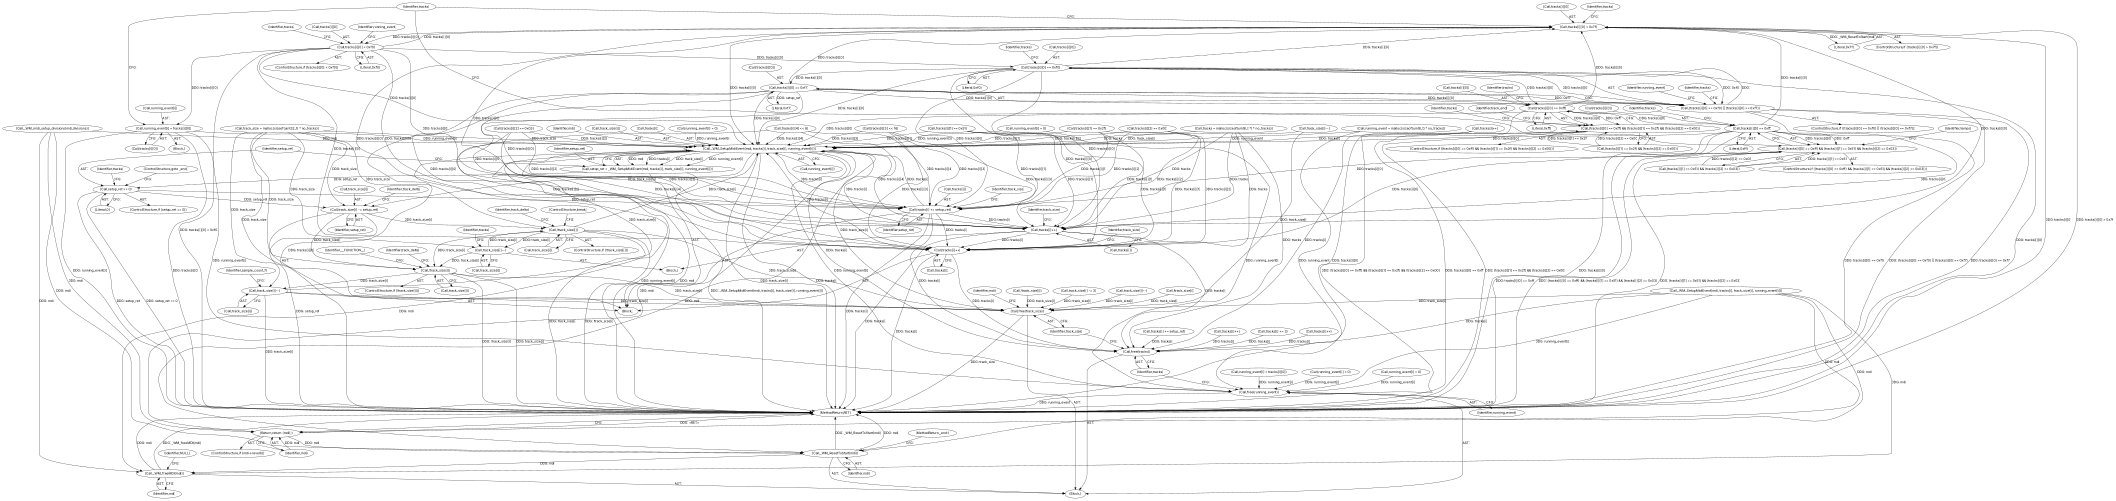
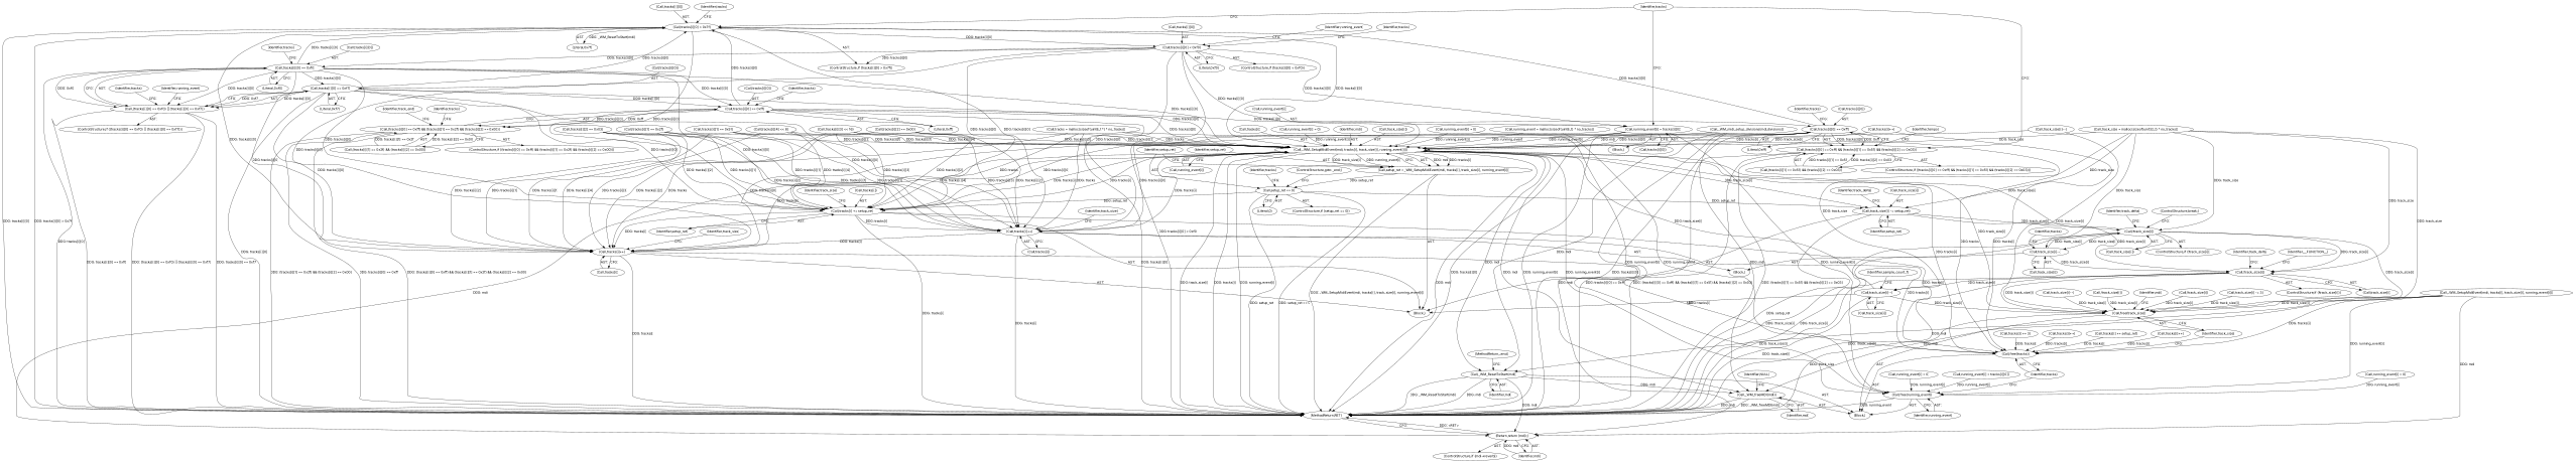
  digraph {
    fontname=Inter
    node [fontname=Inter]
    edge [fontname=Inter]
    n1 [label="(Call,tracks[i][0] > 0x7f)"]
    n2 [label="(Call,tracks[i][0] < 0xf0)"]
    n3 [label="(Call,_WM_SetupMidiEvent(mdi, tracks[i], track_size[i], running_event[i]))"]
    n4 [label="(Call,tracks[i] += setup_ret)"]
    n5 [label="(Call,tracks[i]++)"]
    n6 [label="(Call,tracks[i]++)"]
    n7 [label="(Literal,0x7f)"]
    n8 [label="(MethodReturn,RET)"]
    n9 [label="(ControlStructure,if (tracks[i][0] > 0x7f))"]
    n10 [label="(Call,tracks[i][0] == 0xf0)"]
    n11 [label="(Call,running_event[i] = tracks[i][0])"]
    n12 [label="(ControlStructure,if (tracks[i][0] < 0xf0))"]
    n13 [label="(Literal,0xf0)"]
    n14 [label="(Call,setup_ret = _WM_SetupMidiEvent(mdi, tracks[i], track_size[i], running_event[i]))"]
    n15 [label="(Call,free(tracks))"]
    n16 [label="(Call,track_size[i] -= setup_ret)"]
    n17 [label="(Call,free(track_size))"]
    n18 [label="(Call,_WM_ResetToStart(mdi))"]
    n19 [label="(Return,return (mdi);)"]
    n20 [label="(Call,_WM_freeMDI(mdi))"]
    n21 [label="(Call,free(running_event))"]
    n22 [label="(Call,running_event[i])"]
    n23 [label="(Block,)"]
    n24 [label="(Identifier,setup_ret)"]
    n25 [label="(Call,tracks[i])"]
    n26 [label="(Block,)"]
    n27 [label="(Call,tracks[i])"]
    n28 [label="(Call,tracks[i][0] == 0xff)"]
    n29 [label="(Call,tracks[i][0] == 0xff)"]
    n30 [label="(Call,(tracks[i][0] == 0xff) && (tracks[i][1] == 0x2f) && (tracks[i][2] == 0x00))"]
    n31 [label="(Literal,0xff)"]
    n32 [label="(Call,(tracks[i][0] == 0xff) && (tracks[i][1] == 0x51) && (tracks[i][2] == 0x03))"]
    n33 [label="(Literal,0xff)"]
    n34 [label="(Call,(tracks[i][1] == 0x2f) && (tracks[i][2] == 0x00))"]
    n35 [label="(ControlStructure,if ((tracks[i][0] == 0xff) && (tracks[i][1] == 0x2f) && (tracks[i][2] == 0x00)))"]
    n36 [label="(Call,tracks[i][0] == 0xf7)"]
    n37 [label="(Call,(tracks[i][0] == 0xf0) || (tracks[i][0] == 0xf7))"]
    n38 [label="(Literal,0xf7)"]
    n39 [label="(ControlStructure,if ((tracks[i][0] == 0xf0) || (tracks[i][0] == 0xf7)))"]
    n40 [label="(Literal,0xf0)"]
    n41 [label="(Call,tracks[i][0])"]
    n42 [label="(Block,)"]
    n43 [label="(Call,(tracks[i][1] == 0x51) && (tracks[i][2] == 0x03))"]
    n44 [label="(ControlStructure,if ((tracks[i][0] == 0xff) && (tracks[i][1] == 0x51) && (tracks[i][2] == 0x03)))"]
    n45 [label="(Call,setup_ret == 0)"]
    n46 [label="(Identifier,tracks)"]
    n47 [label="(Block,)"]
    n48 [label="(Call,!track_size[i])"]
    n49 [label="(Call,!track_size[i])"]
    n50 [label="(Identifier,setup_ret)"]
    n51 [label="(Identifier,track_size)"]
    n52 [label="(Identifier,mdi)"]
    n53 [label="(ControlStructure,if (mdi->reverb))"]
    n54 [label="(Identifier,mdi)"]
    n55 [label="(Identifier,mdi)"]
    n56 [label="(Identifier,running_event)"]
    n57 [label="(Literal,0)"]
    n58 [label="(ControlStructure,if (setup_ret == 0))"]
    n59 [label="(Call,track_size[i]--)"]
    n60 [label="(Call,track_size[i])"]
    n61 [label="(ControlStructure,if (!track_size[i]))"]
    n62 [label="(Call,track_size[i]--)"]
    n63 [label="(ControlStructure,if (!track_size[i]))"]
    n64 [label="(Call,track_size[i])"]
    n65 [label="(Call,track_size[i])"]
    n66 [label="(Call,track_size[i])"]
    n67 [label="(Identifier,setup_ret)"]
    n68 [label="(Identifier,mdi)"]
    n69 [label="(Call,track_size[i])"]
    n70 [label="(Call,_WM_midi_setup_divisions(mdi,divisions))"]
    n71 [label="(Call,track_size[i]--)"]
    n72 [label="(Identifier,tracks)"]
    n73 [label="(Identifier,mdi)"]
    n74 [label="(Call,track_size[i])"]
    n75 [label="(Call,tracks[i])"]
    n76 [label="(Call,tracks = malloc(sizeof(uint8_t *) * no_tracks))"]
    n77 [label="(Call,tracks[i][1] == 0x51)"]
    n78 [label="(Identifier,running_event)"]
    n79 [label="(Identifier,sample_count_f)"]
    n80 [label="(Call,tracks[i][0])"]
    n81 [label="(Call,!track_size[i])"]
    n82 [label="(Identifier,tracks)"]
    n83 [label="(Identifier,tracks)"]
    n84 [label="(Call,tracks[i][2] == 0x03)"]
    n85 [label="(Call,tracks[i]++)"]
    n86 [label="(Identifier,tracks)"]
    n87 [label="(ControlStructure,goto _end;)"]
    n88 [label="(Call,tracks[i][0])"]
    n89 [label="(Call,running_event[i] = 0)"]
    n90 [label="(Call,_WM_SetupMidiEvent(mdi, tracks[i], track_size[i], running_event[i]))"]
    n91 [label="(Identifier,track_delta)"]
    n92 [label="(Identifier,running_event)"]
    n93 [label="(Call,tracks[i][0])"]
    n94 [label="(Call,track_size[i] -= 3)"]
    n95 [label="(Identifier,track_end)"]
    n96 [label="(Call,tracks[i])"]
    n97 [label="(Identifier,tracks)"]
    n98 [label="(Call,running_event[i] = 0)"]
    n99 [label="(Identifier,tracks)"]
    n100 [label="(Call,tracks[i][4] << 8)"]
    n101 [label="(Call,track_size = malloc(sizeof(uint32_t) * no_tracks))"]
    n102 [label="(Identifier,track_size)"]
    n103 [label="(Identifier,tracks)"]
    n104 [label="(Call,running_event = malloc(sizeof(uint8_t) * no_tracks))"]
    n105 [label="(Call,tracks[i][3] << 16)"]
    n106 [label="(Call,tracks[i]++)"]
    n107 [label="(MethodReturn,_end:)"]
    n108 [label="(Call,track_size[i]--)"]
    n109 [label="(Call,tracks[i][0])"]
    n110 [label="(Call,tracks[i][0])"]
    n111 [label="(Identifier,track_size)"]
    n112 [label="(Identifier,NULL)"]
    n113 [label="(Call,running_event[i] = 0)"]
    n114 [label="(Identifier,track_delta)"]
    n115 [label="(Identifier,track_delta)"]
    n116 [label="(Call,running_event[i] = tracks[i][0])"]
    n117 [label="(Identifier,track_size)"]
    n118 [label="(Identifier,setup_ret)"]
    n119 [label="(Call,tracks[i][1] == 0x2f)"]
    n120 [label="(Call,tracks[i][0])"]
    n121 [label="(Identifier,tempo)"]
    n122 [label="(ControlStructure,break;)"]
    n123 [label="(Call,running_event[i])"]
    n124 [label="(Identifier,tracks)"]
    n125 [label="(Call,tracks[i][2] == 0x00)"]
    n126 [label="(Call,!track_size[i])"]
    n127 [label="(Identifier,tracks)"]
    n128 [label="(Identifier,tracks)"]
    n129 [label="(Call,tracks[i] += 3)"]
    n130 [label="(Identifier,__FUNCTION__)"]
    n131 [label="(Call,tracks[i]++)"]
    n132 [label="(Call,running_event[i] = 0)"]
    n133 [label="(Call,tracks[i] += setup_ret)"]
    n1 -> n2 [label="DDG: tracks[i][0]"]
    n1 -> n3 [label="DDG: tracks[i][0]"]
    n1 -> n4 [label="DDG: tracks[i][0]"]
    n1 -> n5 [label="DDG: tracks[i][0]"]
    n1 -> n6 [label="DDG: tracks[i][0]"]
    n1 -> n7 [label="DDG: _WM_ResetToStart(mdi)"]
    n1 -> n8 [label="DDG: tracks[i][0]"]
    n1 -> n8 [label="DDG: tracks[i][0] > 0x7f"]
    n1 -> n9 [label="AST: "]
-   n2 -> n1 [label="DDG: tracks[i][0]"]
+   n2 -> n9 [label="DDG: tracks[i][0]"]
    n2 -> n3 [label="DDG: tracks[i][0]"]
    n2 -> n4 [label="DDG: tracks[i][0]"]
    n2 -> n5 [label="DDG: tracks[i][0]"]
    n2 -> n6 [label="DDG: tracks[i][0]"]
    n2 -> n8 [label="DDG: tracks[i][0] < 0xf0"]
    n2 -> n10 [label="DDG: tracks[i][0]"]
    n2 -> n11 [label="DDG: tracks[i][0]"]
    n2 -> n12 [label="AST: "]
    n2 -> n13 [label="CFG: "]
    n3 -> n4 [label="DDG: tracks[i]"]
    n3 -> n8 [label="DDG: running_event[i]"]
    n3 -> n8 [label="DDG: mdi"]
    n3 -> n8 [label="DDG: track_size[i]"]
    n3 -> n8 [label="DDG: tracks[i]"]
    n3 -> n14 [label="AST: "]
    n3 -> n14 [label="DDG: mdi"]
    n3 -> n14 [label="DDG: tracks[i]"]
    n3 -> n14 [label="DDG: track_size[i]"]
    n3 -> n14 [label="DDG: running_event[i]"]
    n3 -> n15 [label="DDG: tracks[i]"]
    n3 -> n16 [label="DDG: track_size[i]"]
    n3 -> n17 [label="DDG: track_size[i]"]
    n3 -> n18 [label="DDG: mdi"]
    n3 -> n19 [label="DDG: mdi"]
    n3 -> n20 [label="DDG: mdi"]
    n3 -> n21 [label="DDG: running_event[i]"]
    n3 -> n22 [label="CFG: "]
    n4 -> n3 [label="DDG: tracks[i]"]
    n4 -> n5 [label="DDG: tracks[i]"]
    n4 -> n6 [label="DDG: tracks[i]"]
    n4 -> n8 [label="DDG: tracks[i]"]
    n4 -> n15 [label="DDG: tracks[i]"]
    n4 -> n23 [label="AST: "]
    n4 -> n24 [label="CFG: "]
    n5 -> n3 [label="DDG: tracks[i]"]
    n5 -> n6 [label="DDG: tracks[i]"]
    n5 -> n8 [label="DDG: tracks[i]"]
    n5 -> n15 [label="DDG: tracks[i]"]
    n5 -> n25 [label="CFG: "]
    n5 -> n26 [label="AST: "]
    n6 -> n3 [label="DDG: tracks[i]"]
    n6 -> n8 [label="DDG: tracks[i]"]
    n6 -> n15 [label="DDG: tracks[i]"]
    n6 -> n23 [label="AST: "]
    n6 -> n27 [label="CFG: "]
    n7 -> n1 [label="AST: "]
    n8 -> n19 [label="CFG: "]
    n10 -> n1 [label="DDG: tracks[i][0]"]
    n10 -> n3 [label="DDG: tracks[i][0]"]
    n10 -> n4 [label="DDG: tracks[i][0]"]
    n10 -> n5 [label="DDG: tracks[i][0]"]
    n10 -> n6 [label="DDG: tracks[i][0]"]
    n10 -> n8 [label="DDG: tracks[i][0]"]
    n10 -> n28 [label="DDG: tracks[i][0]"]
    n10 -> n36 [label="DDG: tracks[i][0]"]
    n10 -> n37 [label="AST: "]
    n10 -> n37 [label="DDG: tracks[i][0]"]
    n10 -> n37 [label="DDG: 0xf0"]
    n10 -> n40 [label="CFG: "]
    n11 -> n3 [label="DDG: running_event[i]"]
    n11 -> n8 [label="DDG: tracks[i][0]"]
    n11 -> n8 [label="DDG: running_event[i]"]
    n11 -> n21 [label="DDG: running_event[i]"]
    n11 -> n41 [label="CFG: "]
    n11 -> n42 [label="AST: "]
    n13 -> n2 [label="AST: "]
    n14 -> n3 [label="CFG: "]
    n14 -> n8 [label="DDG: _WM_SetupMidiEvent(mdi, tracks[i], track_size[i], running_event[i])"]
    n14 -> n23 [label="AST: "]
    n14 -> n45 [label="DDG: setup_ret"]
    n15 -> n46 [label="CFG: "]
    n15 -> n47 [label="AST: "]
    n16 -> n8 [label="DDG: setup_ret"]
    n16 -> n23 [label="AST: "]
    n16 -> n48 [label="DDG: track_size[i]"]
    n16 -> n49 [label="DDG: track_size[i]"]
    n16 -> n50 [label="CFG: "]
    n17 -> n8 [label="DDG: track_size"]
    n17 -> n47 [label="AST: "]
    n17 -> n51 [label="CFG: "]
    n18 -> n8 [label="DDG: mdi"]
    n18 -> n8 [label="DDG: _WM_ResetToStart(mdi)"]
-   n19 -> n18 [label="DDG: mdi"]
+   n18 -> n19 [label="DDG: mdi"]
    n18 -> n20 [label="DDG: mdi"]
    n18 -> n47 [label="AST: "]
    n18 -> n52 [label="CFG: "]
    n19 -> n8 [label="DDG: <RET>"]
    n19 -> n53 [label="AST: "]
    n19 -> n54 [label="CFG: "]
    n20 -> n8 [label="DDG: mdi"]
    n20 -> n8 [label="DDG: _WM_freeMDI(mdi)"]
    n20 -> n47 [label="AST: "]
    n20 -> n55 [label="CFG: "]
    n21 -> n8 [label="DDG: running_event"]
    n21 -> n47 [label="AST: "]
    n21 -> n56 [label="CFG: "]
    n22 -> n3 [label="AST: "]
    n24 -> n4 [label="AST: "]
    n25 -> n5 [label="AST: "]
    n27 -> n6 [label="AST: "]
    n28 -> n1 [label="DDG: tracks[i][0]"]
    n28 -> n3 [label="DDG: tracks[i][0]"]
    n28 -> n8 [label="DDG: tracks[i][0]"]
    n28 -> n29 [label="DDG: tracks[i][0]"]
    n28 -> n30 [label="AST: "]
    n28 -> n30 [label="DDG: tracks[i][0]"]
    n28 -> n30 [label="DDG: 0xff"]
    n28 -> n31 [label="CFG: "]
    n29 -> n1 [label="DDG: tracks[i][0]"]
    n29 -> n3 [label="DDG: tracks[i][0]"]
    n29 -> n4 [label="DDG: tracks[i][0]"]
    n29 -> n5 [label="DDG: tracks[i][0]"]
    n29 -> n6 [label="DDG: tracks[i][0]"]
    n29 -> n8 [label="DDG: tracks[i][0]"]
    n29 -> n32 [label="AST: "]
    n29 -> n32 [label="DDG: tracks[i][0]"]
    n29 -> n32 [label="DDG: 0xff"]
    n29 -> n33 [label="CFG: "]
    n30 -> n8 [label="DDG: (tracks[i][0] == 0xff) && (tracks[i][1] == 0x2f) && (tracks[i][2] == 0x00)"]
    n30 -> n8 [label="DDG: tracks[i][0] == 0xff"]
    n30 -> n8 [label="DDG: (tracks[i][1] == 0x2f) && (tracks[i][2] == 0x00)"]
    n30 -> n28 [label="CFG: "]
    n30 -> n34 [label="CFG: "]
    n30 -> n35 [label="AST: "]
    n31 -> n28 [label="AST: "]
    n32 -> n8 [label="DDG: (tracks[i][1] == 0x51) && (tracks[i][2] == 0x03)"]
    n32 -> n8 [label="DDG: tracks[i][0] == 0xff"]
    n32 -> n8 [label="DDG: (tracks[i][0] == 0xff) && (tracks[i][1] == 0x51) && (tracks[i][2] == 0x03)"]
    n32 -> n29 [label="CFG: "]
    n32 -> n43 [label="CFG: "]
    n32 -> n44 [label="AST: "]
    n33 -> n29 [label="AST: "]
    n34 -> n30 [label="AST: "]
    n34 -> n30 [label="DDG: tracks[i][1] == 0x2f"]
    n34 -> n30 [label="DDG: tracks[i][2] == 0x00"]
    n36 -> n1 [label="DDG: tracks[i][0]"]
    n36 -> n3 [label="DDG: tracks[i][0]"]
    n36 -> n4 [label="DDG: tracks[i][0]"]
    n36 -> n5 [label="DDG: tracks[i][0]"]
    n36 -> n6 [label="DDG: tracks[i][0]"]
    n36 -> n8 [label="DDG: tracks[i][0]"]
    n36 -> n28 [label="DDG: tracks[i][0]"]
    n36 -> n37 [label="AST: "]
    n36 -> n37 [label="DDG: tracks[i][0]"]
    n36 -> n37 [label="DDG: 0xf7"]
-   n36 -> n38 [label="DDG: setup_ret"]
+   n36 -> n38 [label="CFG: "]
    n37 -> n8 [label="DDG: tracks[i][0] == 0xf0"]
    n37 -> n8 [label="DDG: (tracks[i][0] == 0xf0) || (tracks[i][0] == 0xf7)"]
    n37 -> n8 [label="DDG: tracks[i][0] == 0xf7"]
-   n37 -> n10 [label="DDG: "]
+   n37 -> n10 [label="CFG: "]
    n37 -> n36 [label="CFG: "]
    n37 -> n39 [label="AST: "]
    n38 -> n36 [label="AST: "]
    n40 -> n10 [label="AST: "]
    n41 -> n11 [label="AST: "]
    n43 -> n32 [label="AST: "]
    n43 -> n32 [label="DDG: tracks[i][1] == 0x51"]
    n43 -> n32 [label="DDG: tracks[i][2] == 0x03"]
    n45 -> n4 [label="DDG: setup_ret"]
    n45 -> n8 [label="DDG: setup_ret"]
    n45 -> n8 [label="DDG: setup_ret == 0"]
    n45 -> n16 [label="DDG: setup_ret"]
    n45 -> n57 [label="CFG: "]
    n45 -> n58 [label="AST: "]
    n46 -> n15 [label="AST: "]
    n46 -> n21 [label="CFG: "]
    n48 -> n3 [label="DDG: track_size[i]"]
    n48 -> n8 [label="DDG: track_size[i]"]
    n48 -> n8 [label="DDG: !track_size[i]"]
    n48 -> n17 [label="DDG: track_size[i]"]
    n48 -> n49 [label="DDG: track_size[i]"]
    n48 -> n59 [label="DDG: track_size[i]"]
    n48 -> n60 [label="CFG: "]
    n48 -> n61 [label="AST: "]
    n49 -> n8 [label="DDG: !track_size[i]"]
    n49 -> n8 [label="DDG: track_size[i]"]
    n49 -> n17 [label="DDG: track_size[i]"]
    n49 -> n62 [label="DDG: track_size[i]"]
    n49 -> n63 [label="AST: "]
    n49 -> n64 [label="CFG: "]
    n50 -> n16 [label="AST: "]
    n51 -> n15 [label="CFG: "]
    n51 -> n17 [label="AST: "]
    n52 -> n18 [label="AST: "]
    n54 -> n19 [label="AST: "]
    n54 -> n19 [label="DDG: mdi"]
    n55 -> n20 [label="AST: "]
    n56 -> n21 [label="AST: "]
    n57 -> n45 [label="AST: "]
    n59 -> n26 [label="AST: "]
    n59 -> n48 [label="DDG: track_size[i]"]
    n59 -> n49 [label="DDG: track_size[i]"]
    n59 -> n65 [label="CFG: "]
    n60 -> n48 [label="AST: "]
    n62 -> n3 [label="DDG: track_size[i]"]
    n62 -> n8 [label="DDG: track_size[i]"]
    n62 -> n17 [label="DDG: track_size[i]"]
    n62 -> n23 [label="AST: "]
    n62 -> n66 [label="CFG: "]
    n64 -> n49 [label="AST: "]
    n65 -> n59 [label="AST: "]
    n66 -> n62 [label="AST: "]
    n67 -> n14 [label="CFG: "]
    n67 -> n45 [label="AST: "]
    n68 -> n17 [label="CFG: "]
    n69 -> n16 [label="AST: "]
    n70 -> n3 [label="DDG: mdi"]
    n70 -> n18 [label="DDG: mdi"]
    n70 -> n19 [label="DDG: mdi"]
    n70 -> n20 [label="DDG: mdi"]
    n71 -> n3 [label="DDG: track_size[i]"]
    n71 -> n17 [label="DDG: track_size[i]"]
    n72 -> n2 [label="CFG: "]
    n73 -> n3 [label="AST: "]
    n74 -> n3 [label="AST: "]
    n75 -> n3 [label="AST: "]
    n76 -> n3 [label="DDG: tracks"]
    n76 -> n4 [label="DDG: tracks"]
    n76 -> n5 [label="DDG: tracks"]
    n76 -> n6 [label="DDG: tracks"]
    n76 -> n15 [label="DDG: tracks"]
    n77 -> n3 [label="DDG: tracks[i][1]"]
    n77 -> n4 [label="DDG: tracks[i][1]"]
    n77 -> n5 [label="DDG: tracks[i][1]"]
    n77 -> n6 [label="DDG: tracks[i][1]"]
    n78 -> n37 [label="CFG: "]
    n79 -> n62 [label="CFG: "]
    n80 -> n29 [label="AST: "]
    n81 -> n17 [label="DDG: track_size[i]"]
    n82 -> n1 [label="CFG: "]
    n82 -> n11 [label="CFG: "]
    n82 -> n32 [label="CFG: "]
    n83 -> n37 [label="CFG: "]
    n84 -> n3 [label="DDG: tracks[i][2]"]
    n84 -> n4 [label="DDG: tracks[i][2]"]
    n84 -> n5 [label="DDG: tracks[i][2]"]
    n84 -> n6 [label="DDG: tracks[i][2]"]
    n85 -> n15 [label="DDG: tracks[i]"]
    n86 -> n30 [label="CFG: "]
    n87 -> n45 [label="CFG: "]
    n88 -> n2 [label="AST: "]
    n89 -> n3 [label="DDG: running_event[i]"]
    n90 -> n15 [label="DDG: tracks[i]"]
    n90 -> n17 [label="DDG: track_size[i]"]
    n90 -> n18 [label="DDG: mdi"]
    n90 -> n19 [label="DDG: mdi"]
    n90 -> n20 [label="DDG: mdi"]
    n90 -> n21 [label="DDG: running_event[i]"]
    n91 -> n48 [label="CFG: "]
    n92 -> n2 [label="CFG: "]
    n93 -> n1 [label="AST: "]
    n94 -> n17 [label="DDG: track_size[i]"]
    n95 -> n30 [label="CFG: "]
    n96 -> n4 [label="AST: "]
    n97 -> n10 [label="CFG: "]
    n98 -> n21 [label="DDG: running_event[i]"]
    n99 -> n1 [label="CFG: "]
    n100 -> n3 [label="DDG: tracks[i][4]"]
    n100 -> n4 [label="DDG: tracks[i][4]"]
    n100 -> n5 [label="DDG: tracks[i][4]"]
    n100 -> n6 [label="DDG: tracks[i][4]"]
    n101 -> n3 [label="DDG: track_size"]
    n101 -> n16 [label="DDG: track_size"]
    n101 -> n17 [label="DDG: track_size"]
    n101 -> n48 [label="DDG: track_size"]
    n101 -> n49 [label="DDG: track_size"]
    n101 -> n59 [label="DDG: track_size"]
    n101 -> n62 [label="DDG: track_size"]
    n102 -> n5 [label="CFG: "]
    n103 -> n59 [label="CFG: "]
    n104 -> n3 [label="DDG: running_event"]
    n104 -> n21 [label="DDG: running_event"]
    n105 -> n3 [label="DDG: tracks[i][3]"]
    n105 -> n4 [label="DDG: tracks[i][3]"]
    n105 -> n5 [label="DDG: tracks[i][3]"]
    n105 -> n6 [label="DDG: tracks[i][3]"]
    n106 -> n3 [label="DDG: tracks[i]"]
    n106 -> n15 [label="DDG: tracks[i]"]
    n107 -> n18 [label="CFG: "]
    n108 -> n17 [label="DDG: track_size[i]"]
    n109 -> n36 [label="AST: "]
    n110 -> n10 [label="AST: "]
    n111 -> n4 [label="CFG: "]
    n112 -> n20 [label="CFG: "]
    n113 -> n21 [label="DDG: running_event[i]"]
    n114 -> n49 [label="CFG: "]
    n115 -> n16 [label="CFG: "]
    n116 -> n21 [label="DDG: running_event[i]"]
    n117 -> n6 [label="CFG: "]
    n118 -> n14 [label="AST: "]
    n119 -> n3 [label="DDG: tracks[i][1]"]
    n119 -> n4 [label="DDG: tracks[i][1]"]
    n119 -> n5 [label="DDG: tracks[i][1]"]
    n119 -> n6 [label="DDG: tracks[i][1]"]
    n120 -> n28 [label="AST: "]
    n121 -> n32 [label="CFG: "]
    n122 -> n48 [label="CFG: "]
    n123 -> n11 [label="AST: "]
    n124 -> n45 [label="CFG: "]
    n125 -> n3 [label="DDG: tracks[i][2]"]
    n125 -> n4 [label="DDG: tracks[i][2]"]
    n125 -> n5 [label="DDG: tracks[i][2]"]
    n125 -> n6 [label="DDG: tracks[i][2]"]
    n126 -> n17 [label="DDG: track_size[i]"]
    n127 -> n29 [label="CFG: "]
    n128 -> n28 [label="CFG: "]
    n129 -> n15 [label="DDG: tracks[i]"]
    n130 -> n49 [label="CFG: "]
    n131 -> n15 [label="DDG: tracks[i]"]
    n132 -> n3 [label="DDG: running_event[i]"]
    n132 -> n21 [label="DDG: running_event[i]"]
    n133 -> n15 [label="DDG: tracks[i]"]
  }
